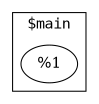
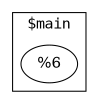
  graph {
    fontname=monospace
-   n1 [label="%1"]
+   n1 [label="%6"]
    subgraph cluster_1 {
      label="$main"
      n1
    }
  }
